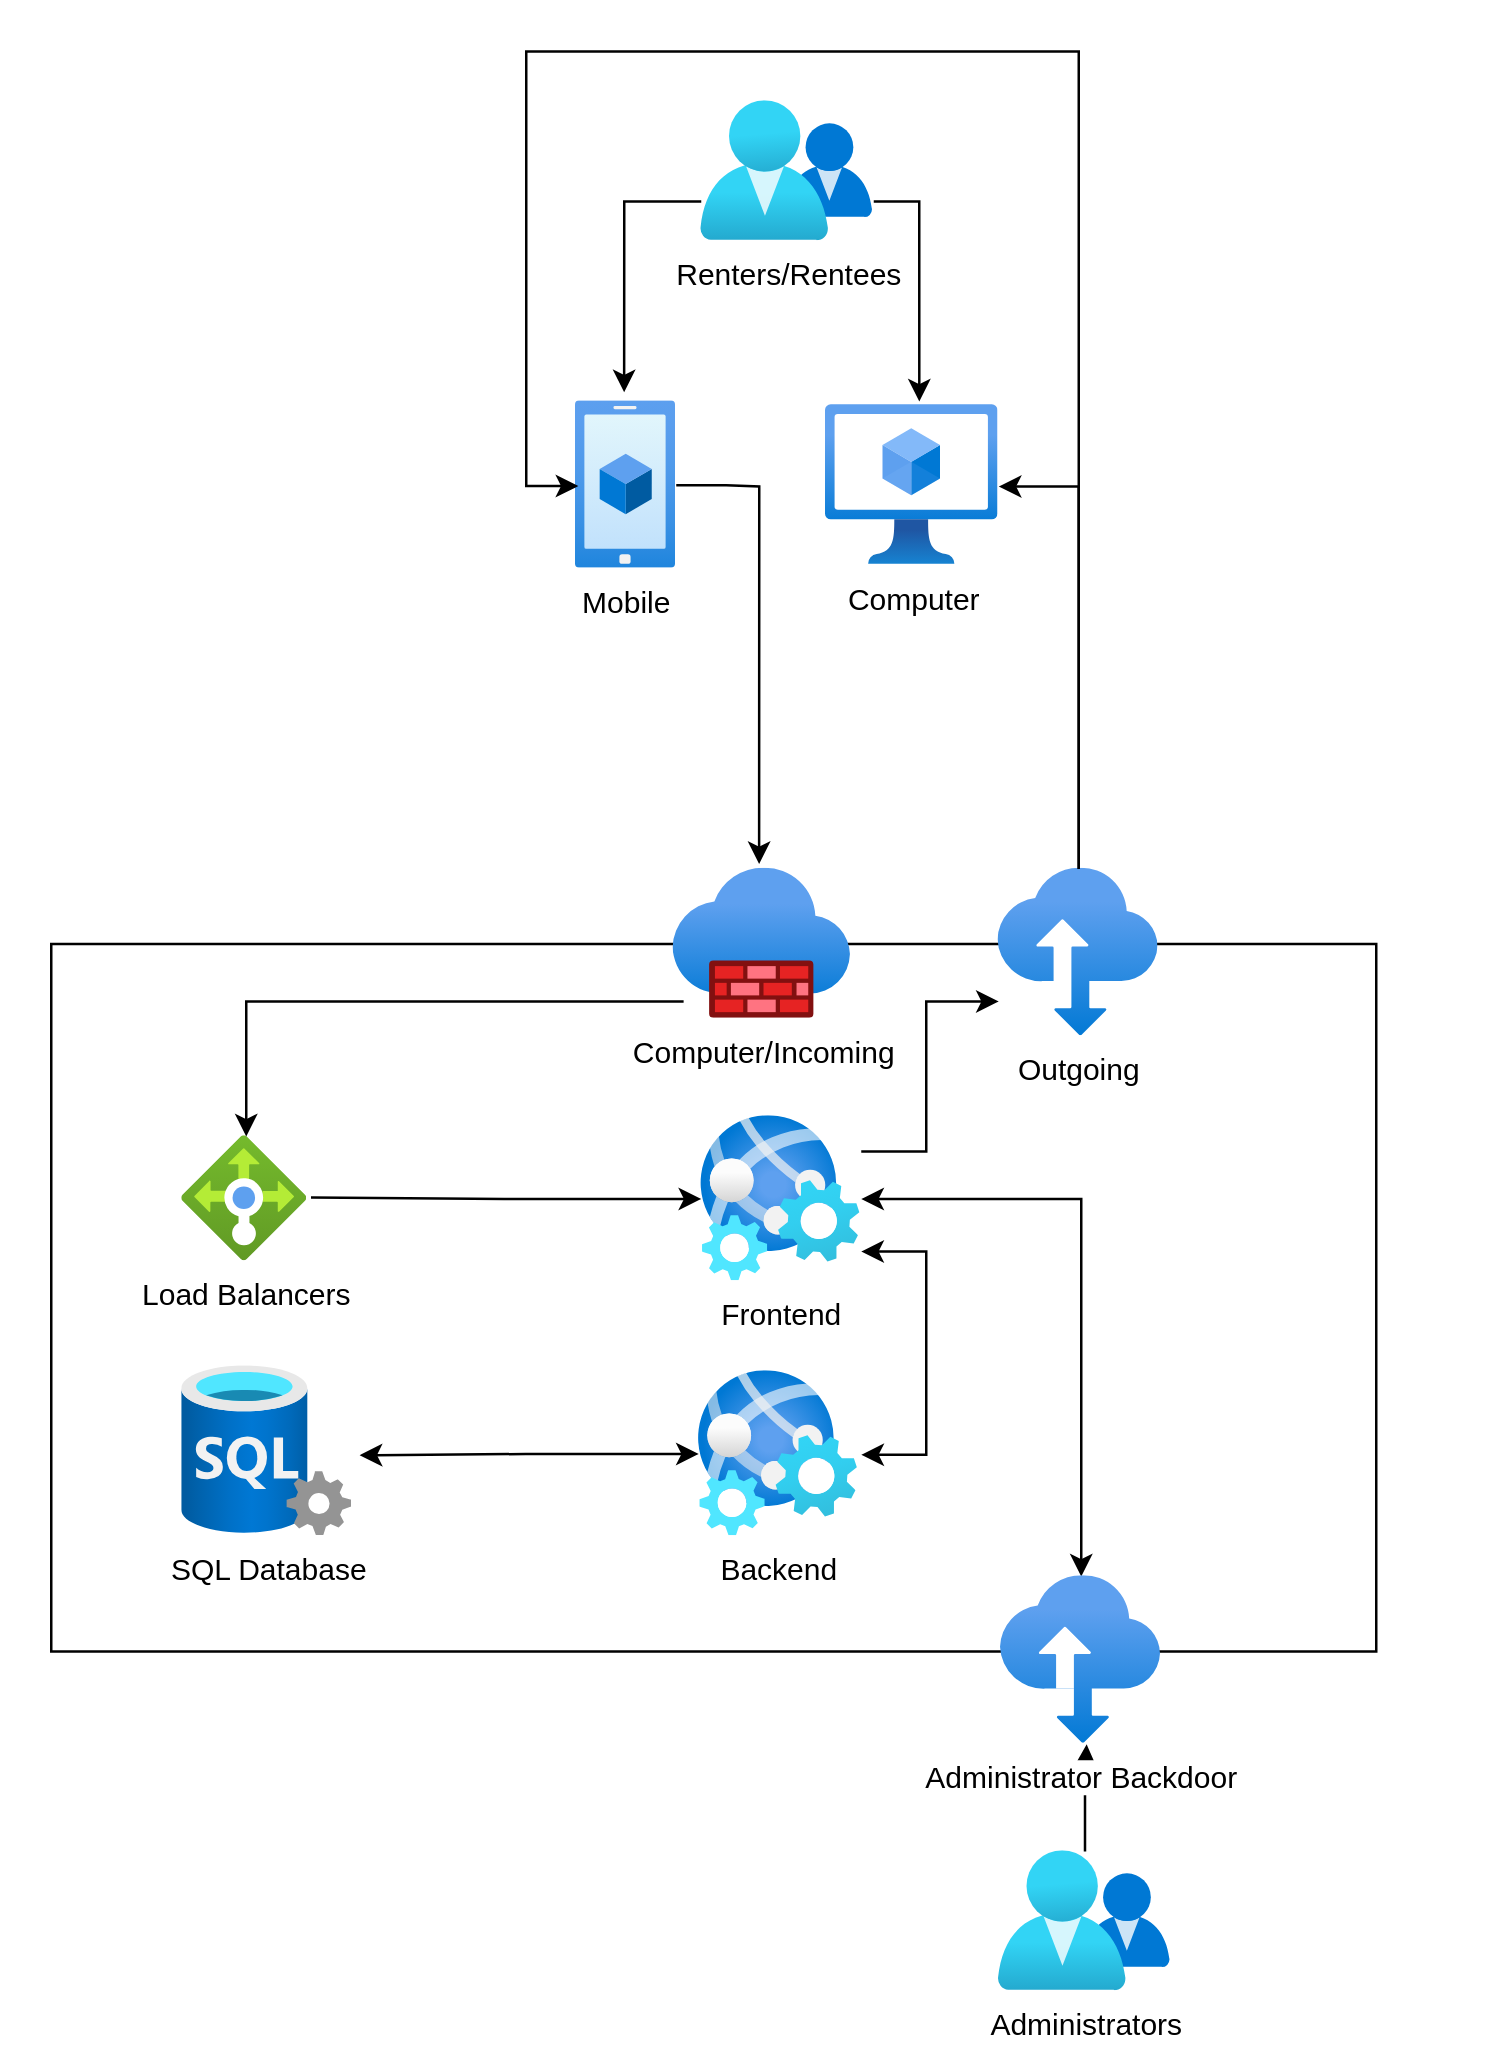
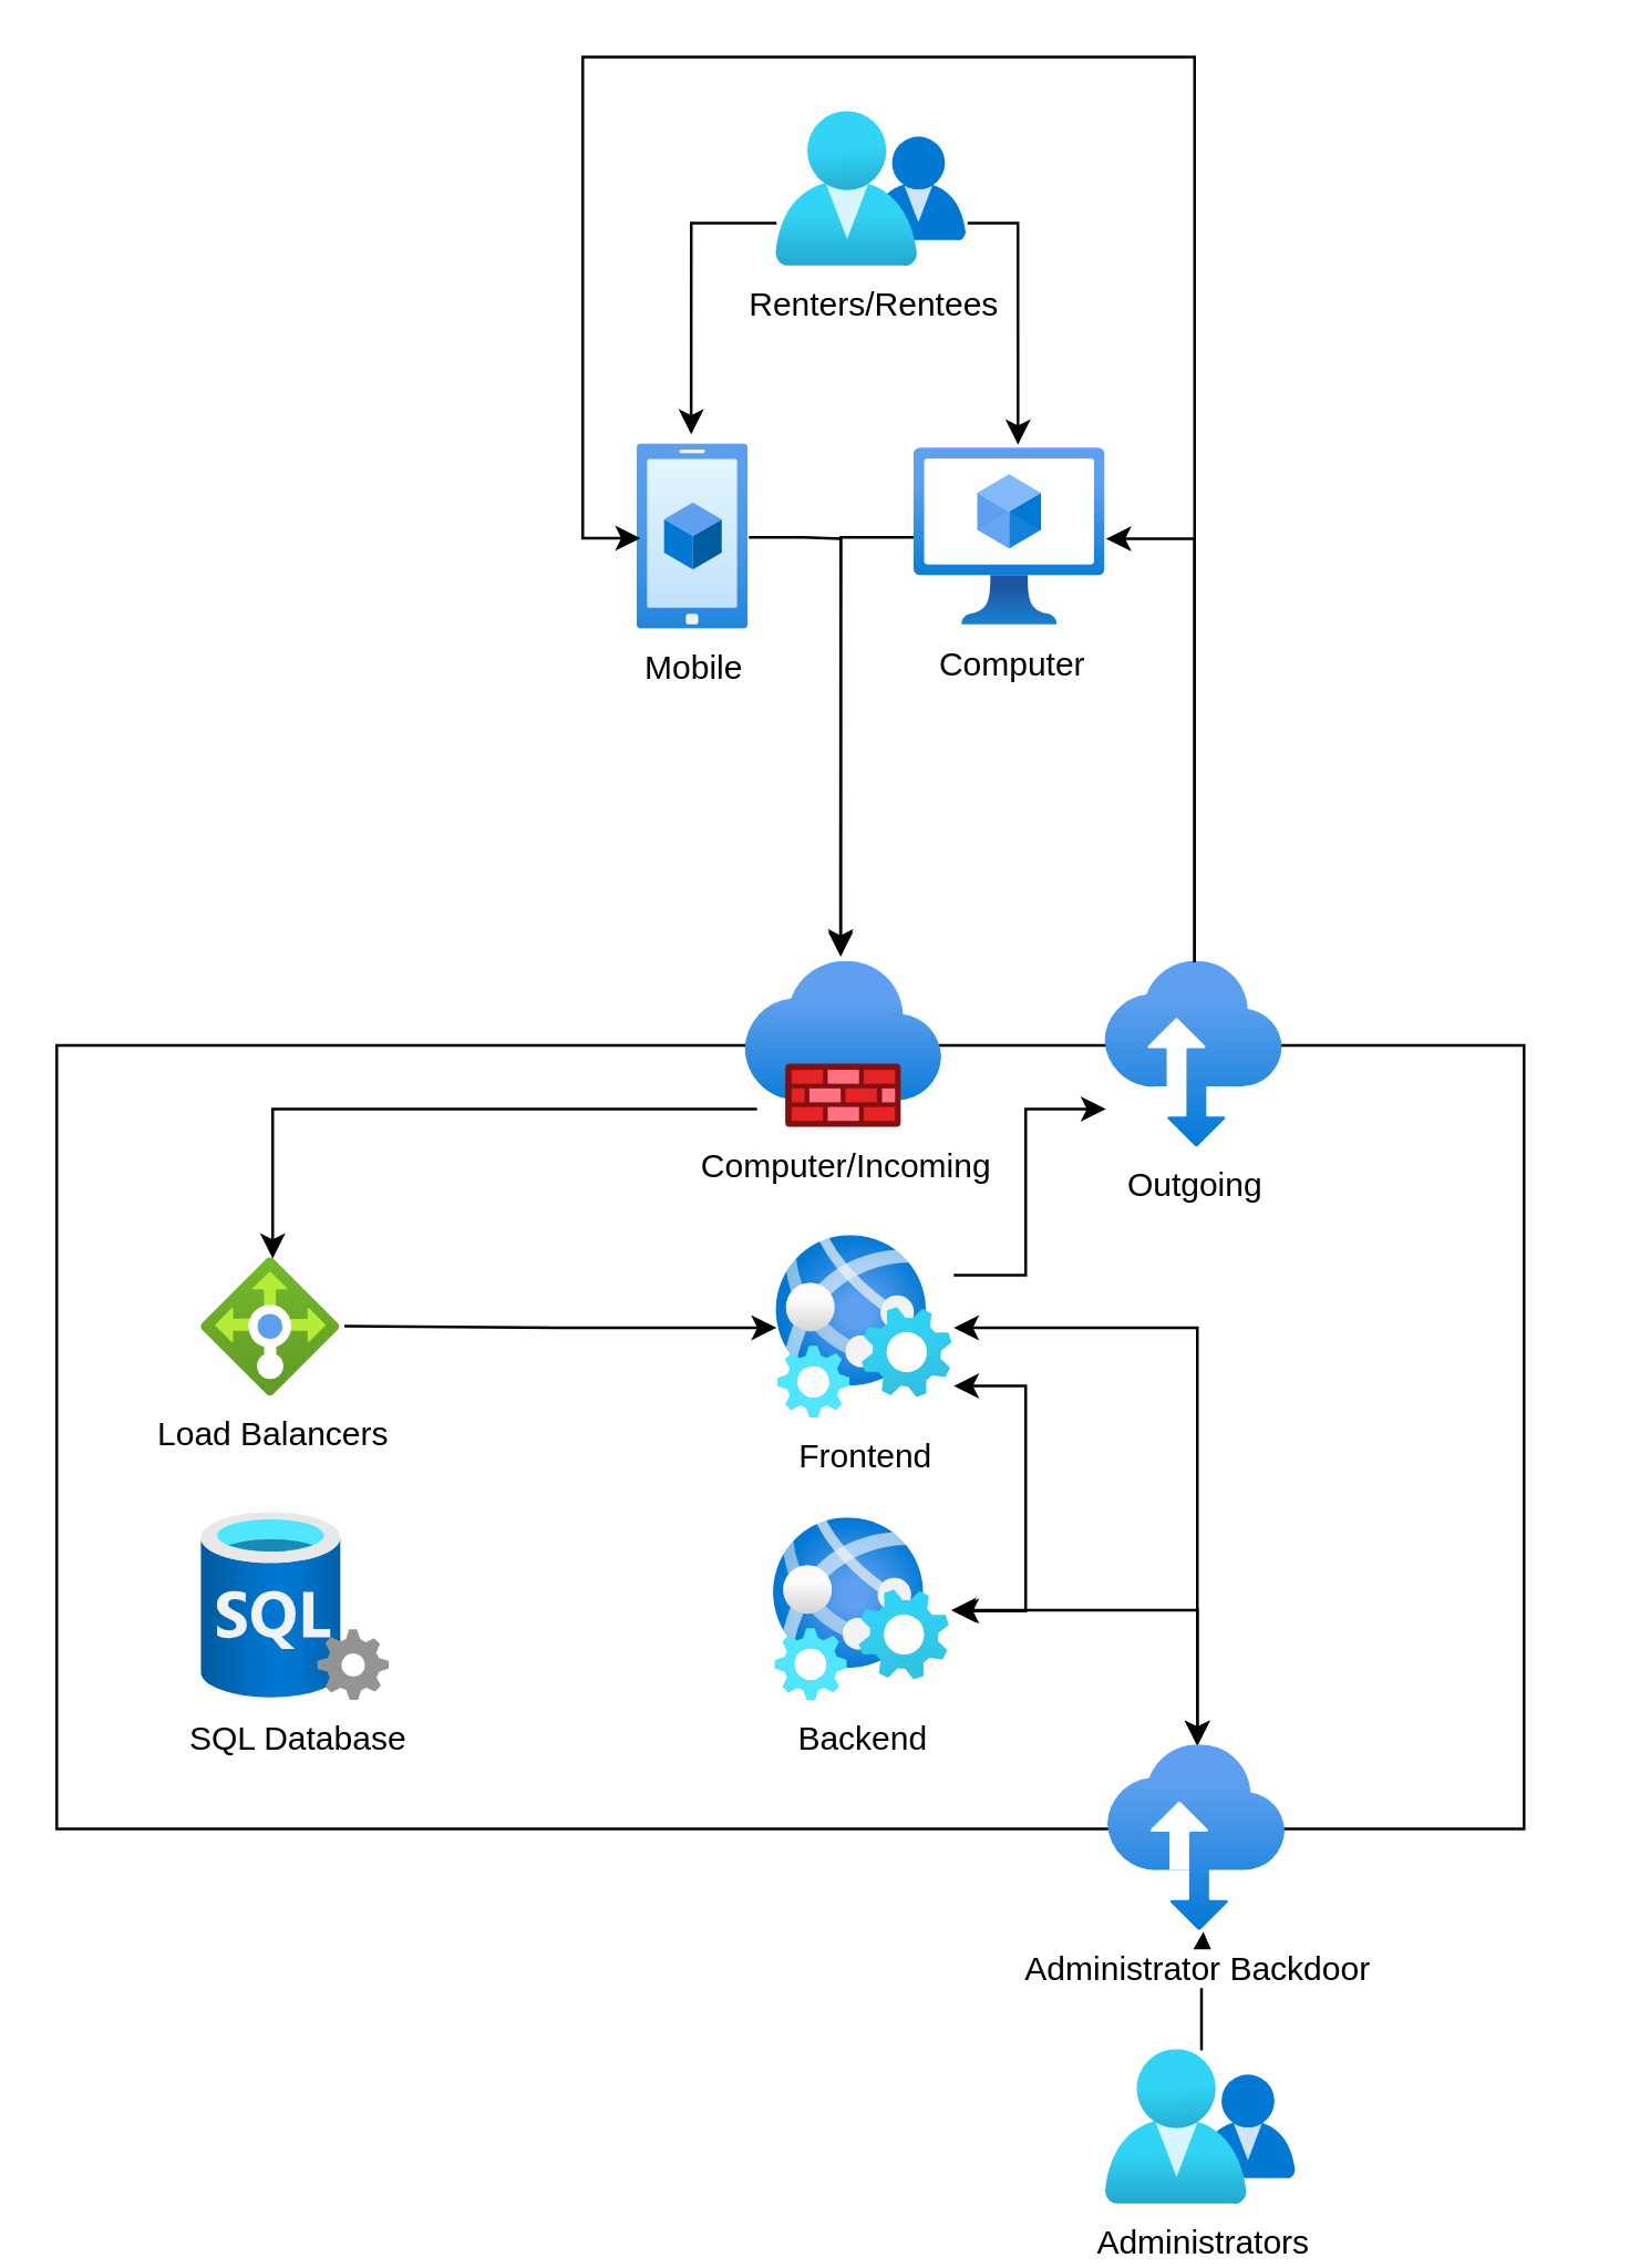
  <mxCell id="0" />
  <mxCell id="1" parent="0" />
  <mxCell id="2" style="edgeStyle=orthogonalEdgeStyle;rounded=0;orthogonalLoop=1;jettySize=auto;html=1;entryX=0.534;entryY=1.002;entryDx=0;entryDy=0;entryPerimeter=0;startArrow=none;startFill=0;endArrow=classic;endFill=1;" parent="1" source="27" target="18" edge="1"><mxGeometry relative="1" as="geometry"><Array as="points"><mxPoint x="434" y="710" /><mxPoint x="434" y="710" /></Array></mxGeometry></mxCell>
  <mxCell id="3" style="edgeStyle=orthogonalEdgeStyle;rounded=0;orthogonalLoop=1;jettySize=auto;html=1;entryX=0.481;entryY=-0.033;entryDx=0;entryDy=0;entryPerimeter=0;startArrow=none;startFill=0;endArrow=classic;endFill=1;" parent="1" source="4" target="19" edge="1"><mxGeometry relative="1" as="geometry"><Array as="points"><mxPoint x="290" y="194" /><mxPoint x="304" y="194" /></Array></mxGeometry></mxCell>
  <mxCell id="4" value="Mobile" style="aspect=fixed;html=1;points=[];align=center;image;fontSize=12;image=img/lib/azure2/general/Mobile.svg;" parent="1" vertex="1"><mxGeometry x="230" y="160" width="40" height="67" as="geometry" /></mxCell>
  <mxCell id="5" value="" style="group" parent="1" vertex="1" connectable="0"><mxGeometry x="20" y="400" width="553.93" height="360" as="geometry" /></mxCell>
  <mxCell id="6" value="" style="rounded=0;whiteSpace=wrap;html=1;" parent="5" vertex="1"><mxGeometry y="-23" width="530" height="283" as="geometry" /></mxCell>
  <mxCell id="7" value="SQL Database" style="aspect=fixed;html=1;points=[];align=center;image;fontSize=12;image=img/lib/azure2/databases/SQL_Server.svg;" parent="5" vertex="1"><mxGeometry x="52.5" y="146" width="68" height="68" as="geometry" /></mxCell>
- <mxCell id="8" style="edgeStyle=orthogonalEdgeStyle;rounded=0;orthogonalLoop=1;jettySize=auto;html=1;entryX=1.042;entryY=0.522;entryDx=0;entryDy=0;entryPerimeter=0;startArrow=classic;startFill=1;" parent="5" source="9" target="7" edge="1"><mxGeometry relative="1" as="geometry" /></mxCell>
+ <mxCell id="8" style="edgeStyle=orthogonalEdgeStyle;rounded=0;orthogonalLoop=1;jettySize=auto;html=1;startArrow=classic;startFill=1;" parent="5" source="9" target="18" edge="1"><mxGeometry relative="1" as="geometry" /></mxCell>
  <mxCell id="9" value="Backend" style="aspect=fixed;html=1;points=[];align=center;image;fontSize=12;image=img/lib/azure2/preview/Web_Environment.svg;" parent="5" vertex="1"><mxGeometry x="259" y="148" width="64" height="66" as="geometry" /></mxCell>
  <mxCell id="10" value="Load Balancers" style="aspect=fixed;html=1;points=[];align=center;image;fontSize=12;image=img/lib/azure2/networking/Load_Balancers.svg;" parent="5" vertex="1"><mxGeometry x="52.5" y="54" width="50" height="50" as="geometry" /></mxCell>
  <mxCell id="11" style="edgeStyle=orthogonalEdgeStyle;rounded=0;orthogonalLoop=1;jettySize=auto;html=1;entryX=1.028;entryY=0.488;entryDx=0;entryDy=0;entryPerimeter=0;startArrow=classic;startFill=1;endArrow=none;endFill=0;" parent="5" source="13" target="10" edge="1"><mxGeometry relative="1" as="geometry" /></mxCell>
  <mxCell id="12" style="edgeStyle=orthogonalEdgeStyle;rounded=0;orthogonalLoop=1;jettySize=auto;html=1;startArrow=classic;startFill=1;endArrow=classic;endFill=1;entryX=1.016;entryY=0.505;entryDx=0;entryDy=0;entryPerimeter=0;" parent="5" source="13" target="9" edge="1"><mxGeometry relative="1" as="geometry"><mxPoint x="313" y="206" as="targetPoint" /><Array as="points"><mxPoint x="350" y="100" /><mxPoint x="350" y="181" /></Array></mxGeometry></mxCell>
  <mxCell id="13" value="Frontend" style="aspect=fixed;html=1;points=[];align=center;image;fontSize=12;image=img/lib/azure2/preview/Web_Environment.svg;" parent="5" vertex="1"><mxGeometry x="260" y="46" width="64" height="66" as="geometry" /></mxCell>
  <mxCell id="14" style="edgeStyle=orthogonalEdgeStyle;rounded=0;orthogonalLoop=1;jettySize=auto;html=1;startArrow=none;startFill=0;endArrow=classic;endFill=1;" parent="5" target="10" edge="1"><mxGeometry relative="1" as="geometry"><Array as="points"><mxPoint x="78" /></Array><mxPoint x="252.95" y="0.029" as="sourcePoint" /></mxGeometry></mxCell>
  <mxCell id="15" value="Outgoing" style="aspect=fixed;html=1;points=[];align=center;image;fontSize=12;image=img/lib/azure2/storage/Import_Export_Jobs.svg;" parent="5" vertex="1"><mxGeometry x="379" y="-53" width="64" height="67" as="geometry" /></mxCell>
  <mxCell id="16" style="edgeStyle=orthogonalEdgeStyle;rounded=0;orthogonalLoop=1;jettySize=auto;html=1;startArrow=none;startFill=0;endArrow=classic;endFill=1;" parent="5" source="13" target="15" edge="1"><mxGeometry relative="1" as="geometry"><Array as="points"><mxPoint x="350" y="60" /><mxPoint x="350" /></Array></mxGeometry></mxCell>
  <mxCell id="17" style="edgeStyle=orthogonalEdgeStyle;rounded=0;orthogonalLoop=1;jettySize=auto;html=1;startArrow=classic;startFill=1;endArrow=classic;endFill=1;" parent="5" source="18" target="13" edge="1"><mxGeometry relative="1" as="geometry"><Array as="points"><mxPoint x="412" y="79" /></Array></mxGeometry></mxCell>
  <mxCell id="18" value="Administrator Backdoor" style="aspect=fixed;html=1;points=[];align=center;image;fontSize=12;image=img/lib/azure2/storage/Import_Export_Jobs.svg;" parent="5" vertex="1"><mxGeometry x="380" y="230" width="64" height="67" as="geometry" /></mxCell>
  <mxCell id="19" value="Computer/Incoming" style="aspect=fixed;html=1;points=[];align=center;image;fontSize=12;image=img/lib/azure2/networking/Firewalls.svg;" parent="5" vertex="1"><mxGeometry x="249" y="-53" width="71" height="60" as="geometry" /></mxCell>
  <mxCell id="20" style="edgeStyle=orthogonalEdgeStyle;rounded=0;orthogonalLoop=1;jettySize=auto;html=1;entryX=0.479;entryY=-0.055;entryDx=0;entryDy=0;entryPerimeter=0;" parent="1" source="22" target="4" edge="1"><mxGeometry relative="1" as="geometry"><Array as="points"><mxPoint x="249" y="80" /></Array></mxGeometry></mxCell>
  <mxCell id="21" style="edgeStyle=orthogonalEdgeStyle;rounded=0;orthogonalLoop=1;jettySize=auto;html=1;entryX=0.5;entryY=0;entryDx=0;entryDy=0;entryPerimeter=0;" parent="1" source="22" edge="1"><mxGeometry relative="1" as="geometry"><mxPoint x="367.22" y="160" as="targetPoint" /><Array as="points"><mxPoint x="367" y="80" /></Array></mxGeometry></mxCell>
  <mxCell id="22" value="Renters/Rentees" style="aspect=fixed;html=1;points=[];align=center;image;fontSize=12;image=img/lib/azure2/management_governance/My_Customers.svg;" parent="1" vertex="1"><mxGeometry x="280" y="40" width="69" height="56.0" as="geometry" /></mxCell>
+ <mxCell id="23" style="edgeStyle=orthogonalEdgeStyle;rounded=0;orthogonalLoop=1;jettySize=auto;html=1;entryX=0.481;entryY=-0.047;entryDx=0;entryDy=0;entryPerimeter=0;startArrow=none;startFill=0;endArrow=classic;endFill=1;" parent="1" source="24" target="19" edge="1"><mxGeometry relative="1" as="geometry"><Array as="points"><mxPoint x="304" y="194" /></Array></mxGeometry></mxCell>
  <mxCell id="24" value="Computer" style="aspect=fixed;html=1;points=[];align=center;image;fontSize=12;image=img/lib/azure2/compute/Virtual_Machines_Classic.svg;" parent="1" vertex="1"><mxGeometry x="330" y="161.5" width="69" height="64" as="geometry" /></mxCell>
  <mxCell id="25" style="edgeStyle=orthogonalEdgeStyle;rounded=0;orthogonalLoop=1;jettySize=auto;html=1;startArrow=none;startFill=0;endArrow=classic;endFill=1;" parent="1" source="15" edge="1"><mxGeometry relative="1" as="geometry"><mxPoint x="399" y="194" as="targetPoint" /><Array as="points"><mxPoint x="431" y="194" /><mxPoint x="399" y="194" /></Array></mxGeometry></mxCell>
  <mxCell id="26" style="edgeStyle=orthogonalEdgeStyle;rounded=0;orthogonalLoop=1;jettySize=auto;html=1;entryX=0.021;entryY=0.505;entryDx=0;entryDy=0;entryPerimeter=0;startArrow=none;startFill=0;endArrow=classic;endFill=1;" parent="1" source="15" target="4" edge="1"><mxGeometry relative="1" as="geometry"><Array as="points"><mxPoint x="431" y="20" /><mxPoint x="210" y="20" /><mxPoint x="210" y="194" /></Array></mxGeometry></mxCell>
  <mxCell id="27" value="Administrators" style="aspect=fixed;html=1;points=[];align=center;image;fontSize=12;image=img/lib/azure2/management_governance/My_Customers.svg;" parent="1" vertex="1"><mxGeometry x="399" y="740" width="69" height="56.0" as="geometry" /></mxCell>
